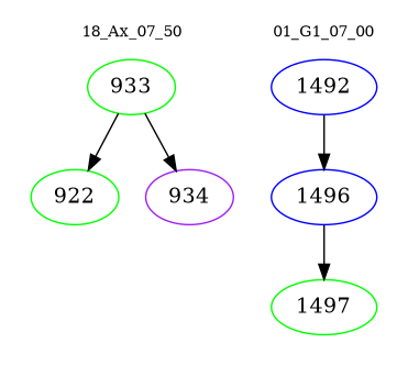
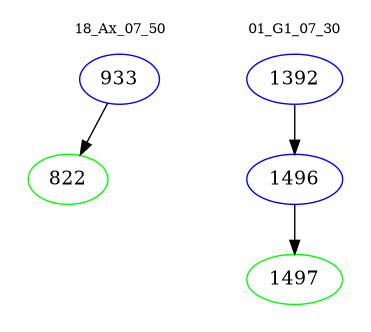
  digraph {
    node [color=blue]
    edge [color=black]
-   n1 [color=green label=933]
-   n2 [color=green label=922]
-   n3 [color=purple label=934]
-   n4 [label=1492]
+   n1 [label=933]
+   n2 [color=green label=822]
+   n4 [label=1392]
    n5 [label=1496]
    n6 [color=green label=1497]
    subgraph cluster_1 {
      color=white
      fontsize=10
      label="18_Ax_07_50"
      n1
      n2
-     n3
    }
    subgraph cluster_2 {
      color=white
      fontsize=10
-     label="01_G1_07_00"
+     label="01_G1_07_30"
      n4
      n5
      n6
    }
    n1 -> n2
-   n1 -> n3
    n4 -> n5
    n5 -> n6
  }
